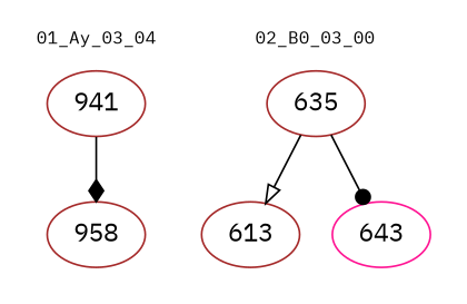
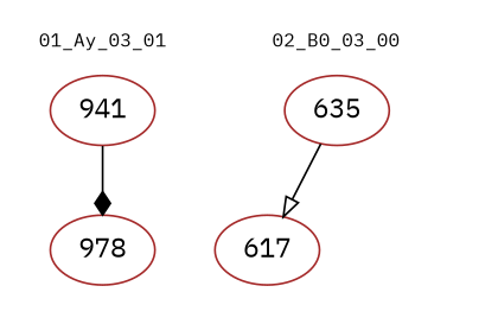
  digraph {
    fontname="IBM Plex Mono"
    node [color=brown fontname="IBM Plex Mono"]
    edge [color=black fontname="IBM Plex Mono"]
    n1 [label=941]
-   n2 [label=958]
+   n2 [label=978]
    n3 [label=635]
-   n4 [label=613]
-   n5 [color=deeppink label=643]
+   n4 [label=617]
    subgraph cluster_1 {
      color=white
      fontsize=10
-     label="01_Ay_03_04"
+     label="01_Ay_03_01"
      n1
      n2
    }
    subgraph cluster_2 {
      color=white
      fontsize=10
      label="02_B0_03_00"
      n3
      n4
-     n5
    }
    n1 -> n2 [arrowhead=diamond]
    n3 -> n4 [arrowhead=onormal]
-   n3 -> n5 [arrowhead=dot]
  }
